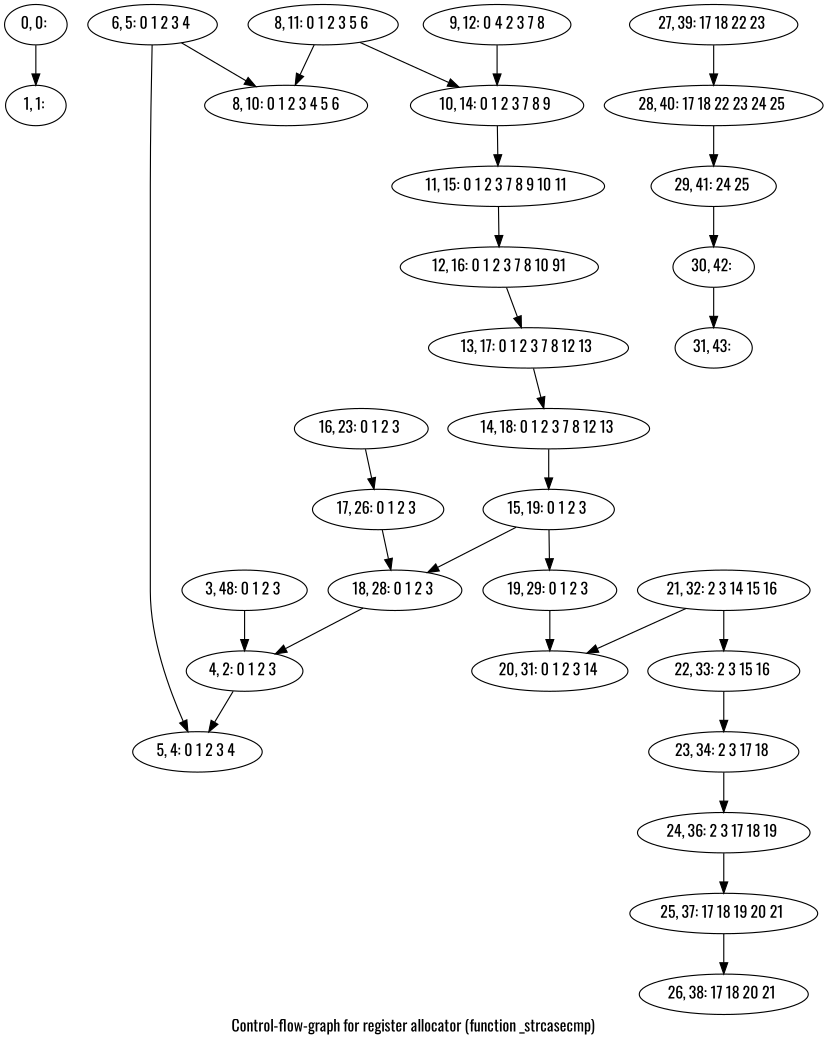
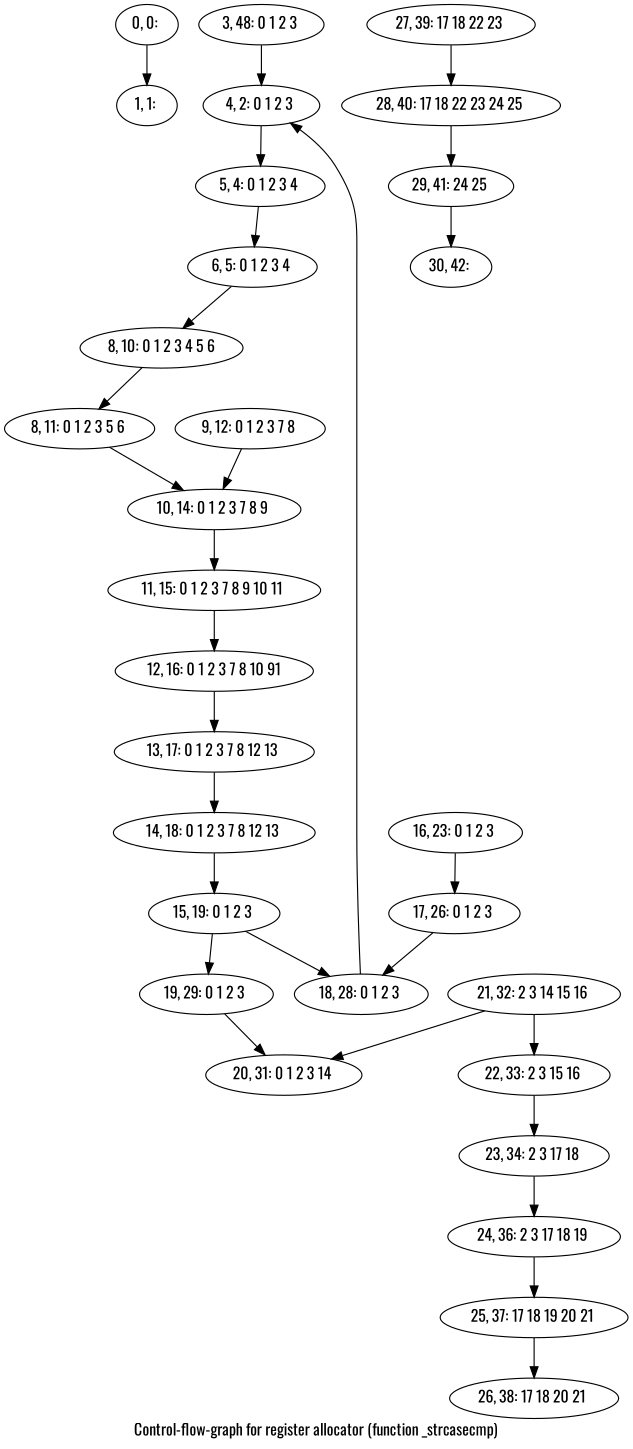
  digraph {
    fontname=Oswald
    label="Control-flow-graph for register allocator (function _strcasecmp)"
    node [fontname=Oswald]
    edge [fontname=Oswald]
    n1 [label="0, 0: "]
    n2 [label="1, 1: "]
    n3 [label="3, 48: 0 1 2 3 "]
    n4 [label="4, 2: 0 1 2 3 "]
    n5 [label="5, 4: 0 1 2 3 4 "]
    n6 [label="6, 5: 0 1 2 3 4 "]
    n7 [label="8, 10: 0 1 2 3 4 5 6"]
    n8 [label="8, 11: 0 1 2 3 5 6 "]
    n9 [label="19, 29: 0 1 2 3 "]
    n10 [label="20, 31: 0 1 2 3 14 "]
    n11 [label="10, 14: 0 1 2 3 7 8 9 "]
-   n12 [label="9, 12: 0 4 2 3 7 8"]
+   n12 [label="9, 12: 0 1 2 3 7 8 "]
    n13 [label="11, 15: 0 1 2 3 7 8 9 10 11 "]
    n14 [label="12, 16: 0 1 2 3 7 8 10 91"]
    n15 [label="13, 17: 0 1 2 3 7 8 12 13 "]
    n16 [label="14, 18: 0 1 2 3 7 8 12 13 "]
    n17 [label="15, 19: 0 1 2 3 "]
    n18 [label="18, 28: 0 1 2 3 "]
    n19 [label="16, 23: 0 1 2 3 "]
    n20 [label="17, 26: 0 1 2 3 "]
    n21 [label="21, 32: 2 3 14 15 16 "]
    n22 [label="22, 33: 2 3 15 16 "]
    n23 [label="23, 34: 2 3 17 18 "]
    n24 [label="24, 36: 2 3 17 18 19 "]
    n25 [label="25, 37: 17 18 19 20 21 "]
    n26 [label="26, 38: 17 18 20 21 "]
    n27 [label="27, 39: 17 18 22 23 "]
    n28 [label="28, 40: 17 18 22 23 24 25 "]
    n29 [label="29, 41: 24 25 "]
    n30 [label="30, 42: "]
-   n31 [label="31, 43: "]
    n1 -> n2
    n3 -> n4
    n4 -> n5
-   n6 -> n5
+   n5 -> n6
    n6 -> n7
-   n8 -> n7
+   n7 -> n8
    n8 -> n11
    n9 -> n10
    n11 -> n13
    n12 -> n11
    n13 -> n14
    n14 -> n15
    n15 -> n16
    n16 -> n17
    n17 -> n9
    n17 -> n18
    n18 -> n4
    n19 -> n20
    n20 -> n18
    n21 -> n10
    n21 -> n22
    n22 -> n23
    n23 -> n24
    n24 -> n25
    n25 -> n26
    n27 -> n28
    n28 -> n29
    n29 -> n30
-   n30 -> n31
  }
